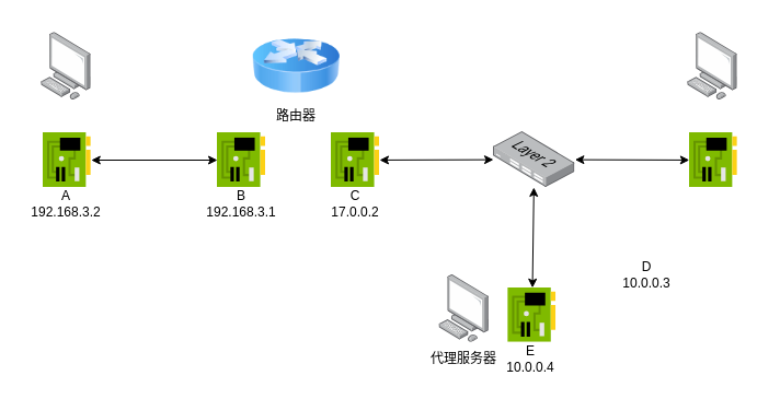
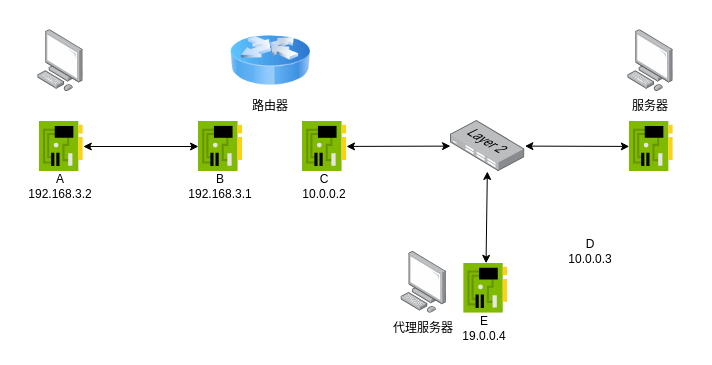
  <mxCell id="0" />
  <mxCell id="1" parent="0" />
  <mxCell id="2" value="" style="image;html=1;image=img/lib/clip_art/networking/Router_Icon_128x128.png" parent="1" vertex="1"><mxGeometry x="230" y="20.1" width="80" height="80" as="geometry" /></mxCell>
  <mxCell id="3" value="" style="points=[];aspect=fixed;html=1;align=center;shadow=0;dashed=0;image;image=img/lib/allied_telesis/computer_and_terminals/Personal_Computer.svg;" parent="1" vertex="1"><mxGeometry x="37.2" y="29.2" width="45.6" height="61.8" as="geometry" /></mxCell>
  <mxCell id="4" value="" style="sketch=0;aspect=fixed;html=1;points=[];align=center;image;fontSize=12;image=img/lib/mscae/NetworkInterfaceCard.svg;" parent="1" vertex="1"><mxGeometry x="198" y="121" width="44" height="50" as="geometry" /></mxCell>
  <mxCell id="5" value="" style="sketch=0;aspect=fixed;html=1;points=[];align=center;image;fontSize=12;image=img/lib/mscae/NetworkInterfaceCard.svg;" parent="1" vertex="1"><mxGeometry x="38.8" y="121" width="44" height="50" as="geometry" /></mxCell>
  <mxCell id="6" value="A&lt;br&gt;192.168.3.2" style="text;html=1;strokeColor=none;fillColor=none;align=center;verticalAlign=middle;whiteSpace=wrap;rounded=0;" parent="1" vertex="1"><mxGeometry x="20" y="171" width="80" height="30" as="geometry" /></mxCell>
  <mxCell id="7" value="路由器" style="text;html=1;strokeColor=none;fillColor=none;align=center;verticalAlign=middle;whiteSpace=wrap;rounded=0;" parent="1" vertex="1"><mxGeometry x="230" y="91" width="80" height="30" as="geometry" /></mxCell>
  <mxCell id="8" value="B&lt;br&gt;192.168.3.1" style="text;html=1;strokeColor=none;fillColor=none;align=center;verticalAlign=middle;whiteSpace=wrap;rounded=0;" parent="1" vertex="1"><mxGeometry x="180" y="171" width="80" height="30" as="geometry" /></mxCell>
  <mxCell id="9" value="" style="endArrow=classic;startArrow=classic;html=1;" parent="1" source="5" target="4" edge="1"><mxGeometry width="50" height="50" relative="1" as="geometry"><mxPoint x="340" y="111" as="sourcePoint" /><mxPoint x="390" y="61" as="targetPoint" /></mxGeometry></mxCell>
  <mxCell id="10" value="" style="sketch=0;aspect=fixed;html=1;points=[];align=center;image;fontSize=12;image=img/lib/mscae/NetworkInterfaceCard.svg;" parent="1" vertex="1"><mxGeometry x="302" y="121" width="44" height="50" as="geometry" /></mxCell>
- <mxCell id="11" value="C&lt;br&gt;17.0.0.2" style="text;html=1;strokeColor=none;fillColor=none;align=center;verticalAlign=middle;whiteSpace=wrap;rounded=0;" parent="1" vertex="1"><mxGeometry x="284" y="171" width="80" height="30" as="geometry" /></mxCell>
+ <mxCell id="11" value="C&lt;br&gt;10.0.0.2" style="text;html=1;strokeColor=none;fillColor=none;align=center;verticalAlign=middle;whiteSpace=wrap;rounded=0;" parent="1" vertex="1"><mxGeometry x="284" y="171" width="80" height="30" as="geometry" /></mxCell>
  <mxCell id="12" value="" style="points=[];aspect=fixed;html=1;align=center;shadow=0;dashed=0;image;image=img/lib/allied_telesis/computer_and_terminals/Personal_Computer.svg;" parent="1" vertex="1"><mxGeometry x="627.2" y="29.2" width="45.6" height="61.8" as="geometry" /></mxCell>
+ <mxCell id="13" value="服务器" style="text;html=1;strokeColor=none;fillColor=none;align=center;verticalAlign=middle;whiteSpace=wrap;rounded=0;" parent="1" vertex="1"><mxGeometry x="610" y="91" width="80" height="30" as="geometry" /></mxCell>
  <mxCell id="14" value="" style="sketch=0;aspect=fixed;html=1;points=[];align=center;image;fontSize=12;image=img/lib/mscae/NetworkInterfaceCard.svg;" parent="1" vertex="1"><mxGeometry x="628.8" y="121" width="44" height="50" as="geometry" /></mxCell>
  <mxCell id="15" value="D&lt;br&gt;10.0.0.3" style="text;html=1;strokeColor=none;fillColor=none;align=center;verticalAlign=middle;whiteSpace=wrap;rounded=0;" parent="1" vertex="1"><mxGeometry x="550" y="236" width="80" height="30" as="geometry" /></mxCell>
  <mxCell id="16" value="" style="endArrow=classic;startArrow=classic;html=1;" parent="1" source="10" target="17" edge="1"><mxGeometry width="50" height="50" relative="1" as="geometry"><mxPoint x="570" y="161" as="sourcePoint" /><mxPoint x="390" y="21" as="targetPoint" /></mxGeometry></mxCell>
  <mxCell id="17" value="" style="points=[];aspect=fixed;html=1;align=center;shadow=0;dashed=0;image;image=img/lib/allied_telesis/switch/Switch_24_port_L2.svg;" vertex="1" parent="1"><mxGeometry x="450" y="120" width="74.4" height="51" as="geometry" /></mxCell>
  <mxCell id="18" value="" style="endArrow=classic;startArrow=classic;html=1;" edge="1" parent="1" source="17" target="14"><mxGeometry width="50" height="50" relative="1" as="geometry"><mxPoint x="500" y="71.323" as="sourcePoint" /><mxPoint x="604" y="71.004" as="targetPoint" /></mxGeometry></mxCell>
  <mxCell id="19" value="" style="points=[];aspect=fixed;html=1;align=center;shadow=0;dashed=0;image;image=img/lib/allied_telesis/computer_and_terminals/Personal_Computer.svg;" vertex="1" parent="1"><mxGeometry x="400.4" y="251" width="45.6" height="61.8" as="geometry" /></mxCell>
  <mxCell id="20" value="代理服务器" style="text;html=1;strokeColor=none;fillColor=none;align=center;verticalAlign=middle;whiteSpace=wrap;rounded=0;" vertex="1" parent="1"><mxGeometry x="383.2" y="312.8" width="80" height="30" as="geometry" /></mxCell>
  <mxCell id="21" value="" style="sketch=0;aspect=fixed;html=1;points=[];align=center;image;fontSize=12;image=img/lib/mscae/NetworkInterfaceCard.svg;" vertex="1" parent="1"><mxGeometry x="463.2" y="262.8" width="44" height="50" as="geometry" /></mxCell>
- <mxCell id="22" value="E&lt;br&gt;10.0.0.4" style="text;html=1;strokeColor=none;fillColor=none;align=center;verticalAlign=middle;whiteSpace=wrap;rounded=0;" vertex="1" parent="1"><mxGeometry x="444.4" y="312.8" width="80" height="30" as="geometry" /></mxCell>
+ <mxCell id="22" value="E&lt;br&gt;19.0.0.4" style="text;html=1;strokeColor=none;fillColor=none;align=center;verticalAlign=middle;whiteSpace=wrap;rounded=0;" vertex="1" parent="1"><mxGeometry x="444.4" y="312.8" width="80" height="30" as="geometry" /></mxCell>
  <mxCell id="23" value="" style="endArrow=classic;startArrow=classic;html=1;" edge="1" parent="1" source="17" target="21"><mxGeometry width="50" height="50" relative="1" as="geometry"><mxPoint x="490" y="221.004" as="sourcePoint" /><mxPoint x="594.4" y="221.323" as="targetPoint" /></mxGeometry></mxCell>
